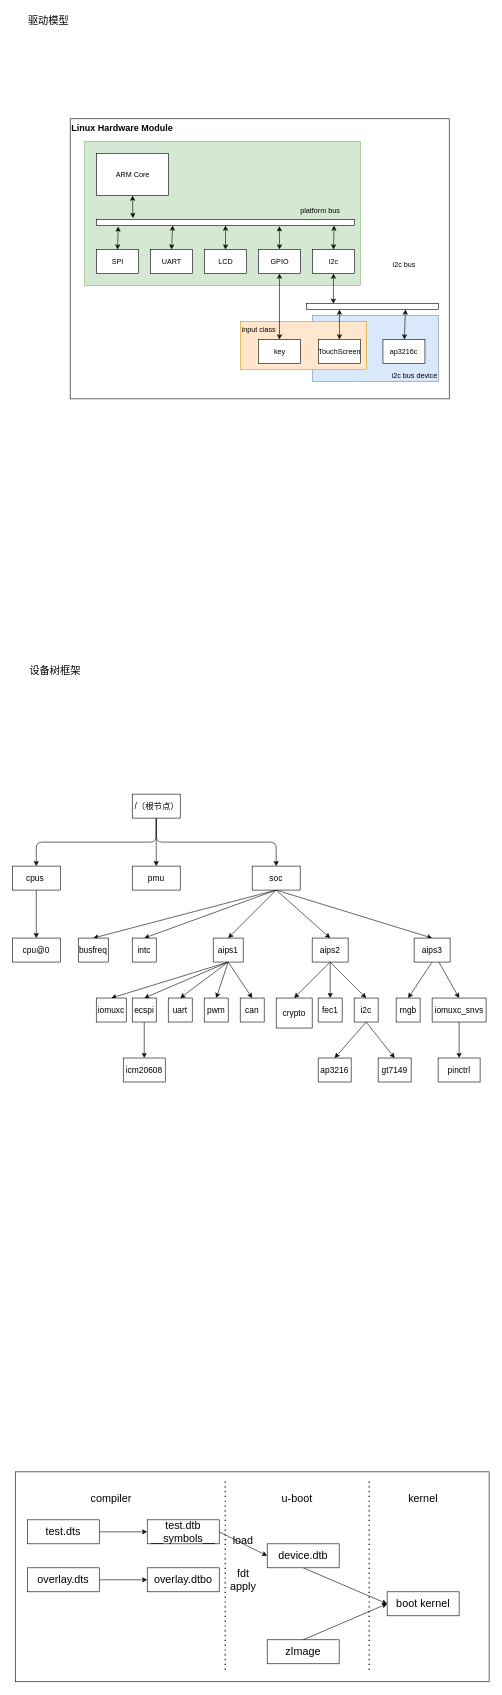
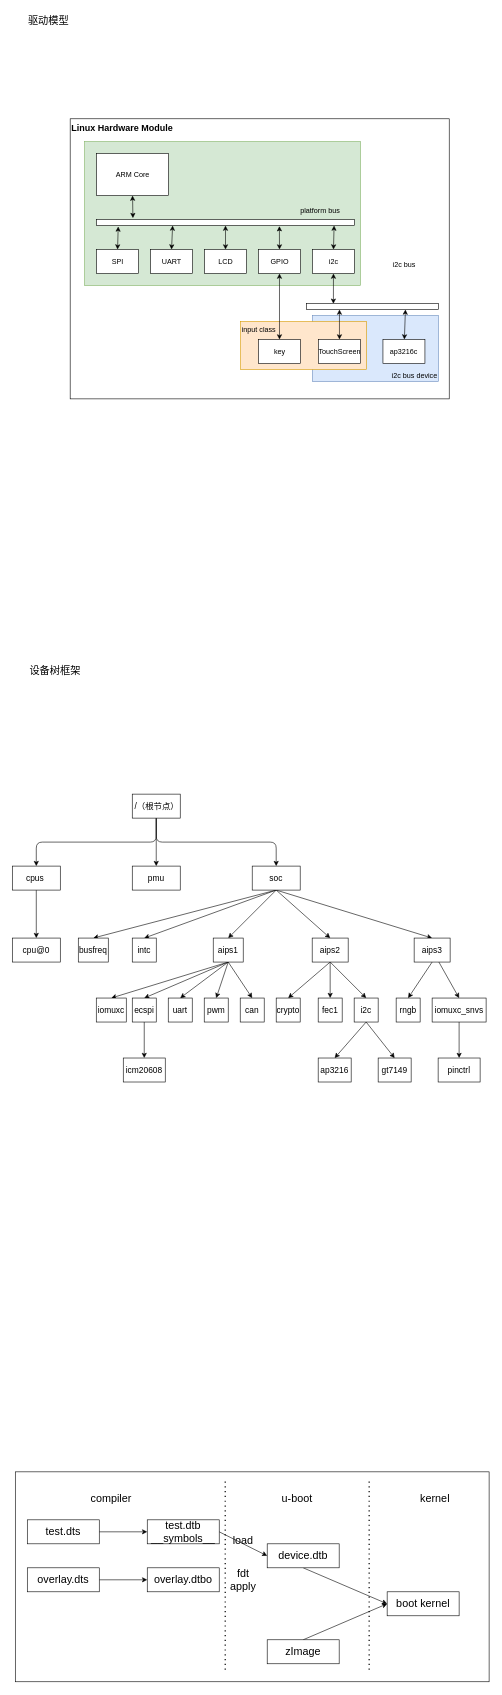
  <mxCell id="0" />
  <mxCell id="1" parent="0" />
  <mxCell id="2" value="Linux Hardware Module" style="rounded=0;whiteSpace=wrap;html=1;align=left;verticalAlign=top;fontSize=15;fontStyle=1" parent="1" vertex="1"><mxGeometry x="116.5" y="197" width="632" height="467" as="geometry" /></mxCell>
  <mxCell id="3" value="i2c bus device" style="rounded=0;whiteSpace=wrap;html=1;fillColor=#dae8fc;strokeColor=#6c8ebf;align=right;verticalAlign=bottom;" parent="1" vertex="1"><mxGeometry x="520.5" y="525" width="210" height="110" as="geometry" /></mxCell>
  <mxCell id="4" value="input class" style="rounded=0;whiteSpace=wrap;html=1;fillColor=#ffe6cc;strokeColor=#d79b00;align=left;verticalAlign=top;" parent="1" vertex="1"><mxGeometry x="400.5" y="535" width="210" height="80" as="geometry" /></mxCell>
  <mxCell id="5" value="" style="rounded=0;whiteSpace=wrap;html=1;fillColor=#d5e8d4;strokeColor=#82b366;" parent="1" vertex="1"><mxGeometry x="140.5" y="235" width="460" height="240" as="geometry" /></mxCell>
  <mxCell id="6" value="" style="rounded=0;whiteSpace=wrap;html=1;" parent="1" vertex="1"><mxGeometry x="160.5" y="365" width="430" height="10" as="geometry" /></mxCell>
  <mxCell id="7" style="edgeStyle=none;html=1;exitX=0.5;exitY=1;exitDx=0;exitDy=0;startArrow=classic;startFill=1;entryX=0.141;entryY=-0.244;entryDx=0;entryDy=0;entryPerimeter=0;" parent="1" source="8" target="6" edge="1"><mxGeometry relative="1" as="geometry"><mxPoint x="220.5" y="365" as="targetPoint" /></mxGeometry></mxCell>
  <mxCell id="8" value="ARM Core" style="rounded=0;whiteSpace=wrap;html=1;" parent="1" vertex="1"><mxGeometry x="160.5" y="255" width="120" height="70" as="geometry" /></mxCell>
  <mxCell id="9" style="edgeStyle=none;html=1;exitX=0.5;exitY=0;exitDx=0;exitDy=0;entryX=0.709;entryY=1.1;entryDx=0;entryDy=0;entryPerimeter=0;startArrow=classic;startFill=1;" parent="1" source="11" target="6" edge="1"><mxGeometry relative="1" as="geometry" /></mxCell>
  <mxCell id="10" style="edgeStyle=none;html=1;startArrow=classic;startFill=1;entryX=0.5;entryY=0;entryDx=0;entryDy=0;" parent="1" source="11" target="28" edge="1"><mxGeometry relative="1" as="geometry"><mxPoint x="465.5" y="485" as="targetPoint" /></mxGeometry></mxCell>
  <mxCell id="11" value="GPIO" style="rounded=0;whiteSpace=wrap;html=1;" parent="1" vertex="1"><mxGeometry x="430.5" y="415" width="70" height="40" as="geometry" /></mxCell>
  <mxCell id="12" style="edgeStyle=none;html=1;exitX=0.5;exitY=0;exitDx=0;exitDy=0;entryX=0.921;entryY=1;entryDx=0;entryDy=0;entryPerimeter=0;startArrow=classic;startFill=1;" parent="1" source="14" target="6" edge="1"><mxGeometry relative="1" as="geometry" /></mxCell>
  <mxCell id="13" style="edgeStyle=none;html=1;exitX=0.5;exitY=1;exitDx=0;exitDy=0;entryX=0.204;entryY=0.041;entryDx=0;entryDy=0;entryPerimeter=0;startArrow=classic;startFill=1;" parent="1" source="14" target="16" edge="1"><mxGeometry relative="1" as="geometry" /></mxCell>
  <mxCell id="14" value="i2c" style="rounded=0;whiteSpace=wrap;html=1;" parent="1" vertex="1"><mxGeometry x="520.5" y="415" width="70" height="40" as="geometry" /></mxCell>
  <mxCell id="15" style="edgeStyle=none;html=1;exitX=0.25;exitY=1;exitDx=0;exitDy=0;startArrow=classic;startFill=1;" parent="1" source="16" target="25" edge="1"><mxGeometry relative="1" as="geometry" /></mxCell>
  <mxCell id="16" value="" style="rounded=0;whiteSpace=wrap;html=1;" parent="1" vertex="1"><mxGeometry x="510.5" y="505" width="220" height="10" as="geometry" /></mxCell>
  <mxCell id="17" value="platform bus" style="text;html=1;strokeColor=none;fillColor=none;align=center;verticalAlign=middle;whiteSpace=wrap;rounded=0;" parent="1" vertex="1"><mxGeometry x="490.5" y="335" width="85" height="30" as="geometry" /></mxCell>
  <mxCell id="18" value="i2c bus" style="text;html=1;strokeColor=none;fillColor=none;align=center;verticalAlign=middle;whiteSpace=wrap;rounded=0;" parent="1" vertex="1"><mxGeometry x="630.5" y="425" width="85" height="30" as="geometry" /></mxCell>
  <mxCell id="19" style="edgeStyle=none;html=1;exitX=0.5;exitY=0;exitDx=0;exitDy=0;entryX=0.295;entryY=1;entryDx=0;entryDy=0;entryPerimeter=0;startArrow=classic;startFill=1;" parent="1" source="20" target="6" edge="1"><mxGeometry relative="1" as="geometry" /></mxCell>
  <mxCell id="20" value="UART" style="rounded=0;whiteSpace=wrap;html=1;" parent="1" vertex="1"><mxGeometry x="250.5" y="415" width="70" height="40" as="geometry" /></mxCell>
  <mxCell id="21" style="edgeStyle=none;html=1;exitX=0.5;exitY=0;exitDx=0;exitDy=0;entryX=0.5;entryY=1;entryDx=0;entryDy=0;startArrow=classic;startFill=1;" parent="1" source="22" target="6" edge="1"><mxGeometry relative="1" as="geometry" /></mxCell>
  <mxCell id="22" value="LCD" style="rounded=0;whiteSpace=wrap;html=1;" parent="1" vertex="1"><mxGeometry x="340.5" y="415" width="70" height="40" as="geometry" /></mxCell>
  <mxCell id="23" style="edgeStyle=none;html=1;exitX=0.5;exitY=0;exitDx=0;exitDy=0;entryX=0.084;entryY=1.157;entryDx=0;entryDy=0;entryPerimeter=0;startArrow=classic;startFill=1;" parent="1" source="24" target="6" edge="1"><mxGeometry relative="1" as="geometry" /></mxCell>
  <mxCell id="24" value="SPI" style="rounded=0;whiteSpace=wrap;html=1;" parent="1" vertex="1"><mxGeometry x="160.5" y="415" width="70" height="40" as="geometry" /></mxCell>
  <mxCell id="25" value="TouchScreen" style="rounded=0;whiteSpace=wrap;html=1;" parent="1" vertex="1"><mxGeometry x="530.5" y="565" width="70" height="40" as="geometry" /></mxCell>
  <mxCell id="26" style="edgeStyle=none;html=1;entryX=0.75;entryY=1;entryDx=0;entryDy=0;startArrow=classic;startFill=1;" parent="1" source="27" target="16" edge="1"><mxGeometry relative="1" as="geometry" /></mxCell>
  <mxCell id="27" value="ap3216c" style="rounded=0;whiteSpace=wrap;html=1;" parent="1" vertex="1"><mxGeometry x="638" y="565" width="70" height="40" as="geometry" /></mxCell>
  <mxCell id="28" value="key" style="rounded=0;whiteSpace=wrap;html=1;" parent="1" vertex="1"><mxGeometry x="430.5" y="565" width="70" height="40" as="geometry" /></mxCell>
  <mxCell id="29" value="驱动模型" style="text;html=1;align=center;verticalAlign=middle;whiteSpace=wrap;rounded=0;fontSize=17;" parent="1" vertex="1"><mxGeometry x="31" y="20" width="99" height="30" as="geometry" /></mxCell>
  <mxCell id="30" value="" style="rounded=0;whiteSpace=wrap;html=1;fontSize=18;" parent="1" vertex="1"><mxGeometry x="25" y="2453" width="790" height="350" as="geometry" /></mxCell>
  <mxCell id="31" style="edgeStyle=none;html=1;exitX=0.5;exitY=1;exitDx=0;exitDy=0;entryX=0.5;entryY=0;entryDx=0;entryDy=0;fontSize=14;verticalAlign=middle;fontStyle=0;horizontal=1;" parent="1" source="34" target="36" edge="1"><mxGeometry relative="1" as="geometry"><Array as="points"><mxPoint x="260" y="1403" /><mxPoint x="60" y="1403" /></Array></mxGeometry></mxCell>
  <mxCell id="32" style="edgeStyle=none;html=1;exitX=0.5;exitY=1;exitDx=0;exitDy=0;fontSize=14;verticalAlign=middle;fontStyle=0;horizontal=1;" parent="1" source="34" target="43" edge="1"><mxGeometry relative="1" as="geometry" /></mxCell>
  <mxCell id="33" style="edgeStyle=none;html=1;exitX=0.5;exitY=1;exitDx=0;exitDy=0;entryX=0.5;entryY=0;entryDx=0;entryDy=0;fontSize=14;verticalAlign=middle;fontStyle=0;horizontal=1;" parent="1" source="34" target="42" edge="1"><mxGeometry relative="1" as="geometry"><Array as="points"><mxPoint x="260" y="1403" /><mxPoint x="460" y="1403" /></Array></mxGeometry></mxCell>
  <mxCell id="34" value="/（根节点）" style="rounded=0;whiteSpace=wrap;html=1;fontSize=14;align=right;verticalAlign=middle;fontStyle=0;horizontal=1;" parent="1" vertex="1"><mxGeometry x="220" y="1323" width="80" height="40" as="geometry" /></mxCell>
  <mxCell id="35" value="" style="edgeStyle=none;html=1;fontSize=14;verticalAlign=middle;fontStyle=0;horizontal=1;" parent="1" source="36" target="44" edge="1"><mxGeometry relative="1" as="geometry" /></mxCell>
  <mxCell id="36" value="cpus&amp;nbsp;" style="rounded=0;whiteSpace=wrap;html=1;fontSize=14;align=center;verticalAlign=middle;fontStyle=0;horizontal=1;" parent="1" vertex="1"><mxGeometry x="20" y="1443" width="80" height="40" as="geometry" /></mxCell>
  <mxCell id="37" style="edgeStyle=none;html=1;entryX=0.5;entryY=0;entryDx=0;entryDy=0;fontSize=14;exitX=0.5;exitY=1;exitDx=0;exitDy=0;verticalAlign=middle;fontStyle=0;horizontal=1;" parent="1" source="42" target="45" edge="1"><mxGeometry relative="1" as="geometry" /></mxCell>
  <mxCell id="38" style="html=1;entryX=0.5;entryY=0;entryDx=0;entryDy=0;fontSize=14;exitX=0.5;exitY=1;exitDx=0;exitDy=0;verticalAlign=middle;fontStyle=0;horizontal=1;" parent="1" source="42" target="46" edge="1"><mxGeometry relative="1" as="geometry" /></mxCell>
  <mxCell id="39" style="edgeStyle=none;html=1;exitX=0.5;exitY=1;exitDx=0;exitDy=0;entryX=0.5;entryY=0;entryDx=0;entryDy=0;fontSize=14;verticalAlign=middle;fontStyle=0;horizontal=1;" parent="1" source="42" target="52" edge="1"><mxGeometry relative="1" as="geometry" /></mxCell>
  <mxCell id="40" style="edgeStyle=none;html=1;entryX=0.5;entryY=0;entryDx=0;entryDy=0;fontSize=14;exitX=0.5;exitY=1;exitDx=0;exitDy=0;verticalAlign=middle;fontStyle=0;horizontal=1;" parent="1" source="42" target="56" edge="1"><mxGeometry relative="1" as="geometry" /></mxCell>
  <mxCell id="41" style="edgeStyle=none;html=1;exitX=0.5;exitY=1;exitDx=0;exitDy=0;entryX=0.5;entryY=0;entryDx=0;entryDy=0;fontSize=14;verticalAlign=middle;fontStyle=0;horizontal=1;" parent="1" source="42" target="59" edge="1"><mxGeometry relative="1" as="geometry" /></mxCell>
  <mxCell id="42" value="soc" style="rounded=0;whiteSpace=wrap;html=1;fontSize=14;align=center;verticalAlign=middle;fontStyle=0;horizontal=1;" parent="1" vertex="1"><mxGeometry x="420" y="1443" width="80" height="40" as="geometry" /></mxCell>
  <mxCell id="43" value="pmu" style="rounded=0;whiteSpace=wrap;html=1;fontSize=14;align=center;verticalAlign=middle;fontStyle=0;horizontal=1;" parent="1" vertex="1"><mxGeometry x="220" y="1443" width="80" height="40" as="geometry" /></mxCell>
  <mxCell id="44" value="cpu@0&lt;br style=&quot;font-size: 14px;&quot;&gt;" style="rounded=0;whiteSpace=wrap;html=1;fontSize=14;align=center;verticalAlign=middle;fontStyle=0;horizontal=1;" parent="1" vertex="1"><mxGeometry x="20" y="1563" width="80" height="40" as="geometry" /></mxCell>
  <mxCell id="45" value="busfreq" style="rounded=0;whiteSpace=wrap;html=1;fontSize=14;align=center;verticalAlign=middle;fontStyle=0;horizontal=1;" parent="1" vertex="1"><mxGeometry x="130" y="1563" width="50" height="40" as="geometry" /></mxCell>
  <mxCell id="46" value="intc" style="rounded=0;whiteSpace=wrap;html=1;fontSize=14;align=center;verticalAlign=middle;fontStyle=0;horizontal=1;" parent="1" vertex="1"><mxGeometry x="220" y="1563" width="40" height="40" as="geometry" /></mxCell>
  <mxCell id="47" style="edgeStyle=none;html=1;entryX=0.5;entryY=0;entryDx=0;entryDy=0;fontSize=14;exitX=0.5;exitY=1;exitDx=0;exitDy=0;verticalAlign=middle;fontStyle=0;horizontal=1;" parent="1" source="52" target="61" edge="1"><mxGeometry relative="1" as="geometry" /></mxCell>
  <mxCell id="48" style="edgeStyle=none;html=1;exitX=0.5;exitY=1;exitDx=0;exitDy=0;entryX=0.5;entryY=0;entryDx=0;entryDy=0;fontSize=14;verticalAlign=middle;fontStyle=0;horizontal=1;" parent="1" source="52" target="62" edge="1"><mxGeometry relative="1" as="geometry" /></mxCell>
  <mxCell id="49" style="edgeStyle=none;html=1;exitX=0.5;exitY=1;exitDx=0;exitDy=0;entryX=0.5;entryY=0;entryDx=0;entryDy=0;fontSize=14;verticalAlign=middle;fontStyle=0;horizontal=1;" parent="1" source="52" target="65" edge="1"><mxGeometry relative="1" as="geometry" /></mxCell>
  <mxCell id="50" style="edgeStyle=none;html=1;exitX=0.5;exitY=1;exitDx=0;exitDy=0;entryX=0.5;entryY=0;entryDx=0;entryDy=0;fontSize=14;verticalAlign=middle;fontStyle=0;horizontal=1;" parent="1" source="52" target="66" edge="1"><mxGeometry relative="1" as="geometry" /></mxCell>
  <mxCell id="51" style="edgeStyle=none;html=1;exitX=0.5;exitY=1;exitDx=0;exitDy=0;entryX=0.5;entryY=0;entryDx=0;entryDy=0;fontSize=14;verticalAlign=middle;fontStyle=0;horizontal=1;" parent="1" source="52" target="73" edge="1"><mxGeometry relative="1" as="geometry" /></mxCell>
  <mxCell id="52" value="aips1" style="rounded=0;whiteSpace=wrap;html=1;fontSize=14;align=center;verticalAlign=middle;fontStyle=0;horizontal=1;" parent="1" vertex="1"><mxGeometry x="355" y="1563" width="50" height="40" as="geometry" /></mxCell>
  <mxCell id="53" style="edgeStyle=none;html=1;exitX=0.5;exitY=1;exitDx=0;exitDy=0;entryX=0.5;entryY=0;entryDx=0;entryDy=0;fontSize=14;verticalAlign=middle;fontStyle=0;horizontal=1;" parent="1" source="56" target="63" edge="1"><mxGeometry relative="1" as="geometry" /></mxCell>
  <mxCell id="54" style="edgeStyle=none;html=1;entryX=0.5;entryY=0;entryDx=0;entryDy=0;fontSize=14;verticalAlign=middle;fontStyle=0;horizontal=1;" parent="1" target="64" edge="1"><mxGeometry relative="1" as="geometry"><mxPoint x="550" y="1603" as="sourcePoint" /></mxGeometry></mxCell>
  <mxCell id="55" style="edgeStyle=none;html=1;exitX=0.5;exitY=1;exitDx=0;exitDy=0;entryX=0.5;entryY=0;entryDx=0;entryDy=0;fontSize=14;verticalAlign=middle;fontStyle=0;horizontal=1;" parent="1" source="56" target="69" edge="1"><mxGeometry relative="1" as="geometry" /></mxCell>
  <mxCell id="56" value="aips2" style="rounded=0;whiteSpace=wrap;html=1;fontSize=14;align=center;verticalAlign=middle;fontStyle=0;horizontal=1;" parent="1" vertex="1"><mxGeometry x="520" y="1563" width="60" height="40" as="geometry" /></mxCell>
  <mxCell id="57" style="edgeStyle=none;html=1;exitX=0.5;exitY=1;exitDx=0;exitDy=0;entryX=0.5;entryY=0;entryDx=0;entryDy=0;fontSize=14;verticalAlign=middle;fontStyle=0;horizontal=1;" parent="1" source="59" target="70" edge="1"><mxGeometry relative="1" as="geometry" /></mxCell>
  <mxCell id="58" style="edgeStyle=none;html=1;entryX=0.5;entryY=0;entryDx=0;entryDy=0;fontSize=14;verticalAlign=middle;fontStyle=0;horizontal=1;" parent="1" source="59" target="72" edge="1"><mxGeometry relative="1" as="geometry" /></mxCell>
  <mxCell id="59" value="aips3" style="rounded=0;whiteSpace=wrap;html=1;fontSize=14;align=center;verticalAlign=middle;fontStyle=0;horizontal=1;" parent="1" vertex="1"><mxGeometry x="690" y="1563" width="60" height="40" as="geometry" /></mxCell>
  <mxCell id="60" style="edgeStyle=none;html=1;exitX=0.5;exitY=1;exitDx=0;exitDy=0;entryX=0.5;entryY=0;entryDx=0;entryDy=0;fontSize=14;verticalAlign=middle;fontStyle=0;horizontal=1;" parent="1" source="61" target="74" edge="1"><mxGeometry relative="1" as="geometry" /></mxCell>
  <mxCell id="61" value="ecspi" style="rounded=0;whiteSpace=wrap;html=1;fontSize=14;align=center;verticalAlign=middle;fontStyle=0;horizontal=1;" parent="1" vertex="1"><mxGeometry x="220" y="1663" width="40" height="40" as="geometry" /></mxCell>
  <mxCell id="62" value="uart" style="rounded=0;whiteSpace=wrap;html=1;fontSize=14;align=center;verticalAlign=middle;fontStyle=0;horizontal=1;" parent="1" vertex="1"><mxGeometry x="280" y="1663" width="40" height="40" as="geometry" /></mxCell>
- <mxCell id="63" value="crypto" style="rounded=0;whiteSpace=wrap;html=1;fontSize=14;align=center;verticalAlign=middle;fontStyle=0;horizontal=1;" parent="1" vertex="1"><mxGeometry x="460" y="1663" width="60" height="50" as="geometry" /></mxCell>
+ <mxCell id="63" value="crypto" style="rounded=0;whiteSpace=wrap;html=1;fontSize=14;align=center;verticalAlign=middle;fontStyle=0;horizontal=1;" parent="1" vertex="1"><mxGeometry x="460" y="1663" width="40" height="40" as="geometry" /></mxCell>
  <mxCell id="64" value="fec1" style="rounded=0;whiteSpace=wrap;html=1;fontSize=14;align=center;verticalAlign=middle;fontStyle=0;horizontal=1;" parent="1" vertex="1"><mxGeometry x="530" y="1663" width="40" height="40" as="geometry" /></mxCell>
  <mxCell id="65" value="pwm" style="rounded=0;whiteSpace=wrap;html=1;fontSize=14;align=center;verticalAlign=middle;fontStyle=0;horizontal=1;" parent="1" vertex="1"><mxGeometry x="340" y="1663" width="40" height="40" as="geometry" /></mxCell>
  <mxCell id="66" value="can" style="rounded=0;whiteSpace=wrap;html=1;fontSize=14;align=center;verticalAlign=middle;fontStyle=0;horizontal=1;" parent="1" vertex="1"><mxGeometry x="400" y="1663" width="40" height="40" as="geometry" /></mxCell>
  <mxCell id="67" style="edgeStyle=none;html=1;entryX=0.5;entryY=0;entryDx=0;entryDy=0;fontSize=14;exitX=0.5;exitY=1;exitDx=0;exitDy=0;verticalAlign=middle;fontStyle=0;horizontal=1;" parent="1" source="69" target="76" edge="1"><mxGeometry relative="1" as="geometry" /></mxCell>
  <mxCell id="68" style="edgeStyle=none;html=1;entryX=0.5;entryY=0;entryDx=0;entryDy=0;fontSize=14;exitX=0.5;exitY=1;exitDx=0;exitDy=0;verticalAlign=middle;fontStyle=0;horizontal=1;" parent="1" source="69" target="77" edge="1"><mxGeometry relative="1" as="geometry" /></mxCell>
  <mxCell id="69" value="i2c" style="rounded=0;whiteSpace=wrap;html=1;fontSize=14;align=center;verticalAlign=middle;fontStyle=0;horizontal=1;" parent="1" vertex="1"><mxGeometry x="590" y="1663" width="40" height="40" as="geometry" /></mxCell>
  <mxCell id="70" value="rngb" style="rounded=0;whiteSpace=wrap;html=1;fontSize=14;align=center;verticalAlign=middle;fontStyle=0;horizontal=1;" parent="1" vertex="1"><mxGeometry x="660" y="1663" width="40" height="40" as="geometry" /></mxCell>
  <mxCell id="71" style="edgeStyle=none;html=1;entryX=0.5;entryY=0;entryDx=0;entryDy=0;fontSize=14;verticalAlign=middle;fontStyle=0;horizontal=1;" parent="1" source="72" target="75" edge="1"><mxGeometry relative="1" as="geometry" /></mxCell>
  <mxCell id="72" value="iomuxc_snvs" style="rounded=0;whiteSpace=wrap;html=1;fontSize=14;align=center;verticalAlign=middle;fontStyle=0;horizontal=1;" parent="1" vertex="1"><mxGeometry x="720" y="1663" width="90" height="40" as="geometry" /></mxCell>
  <mxCell id="73" value="iomuxc" style="rounded=0;whiteSpace=wrap;html=1;fontSize=14;align=center;verticalAlign=middle;fontStyle=0;horizontal=1;" parent="1" vertex="1"><mxGeometry x="160" y="1663" width="50" height="40" as="geometry" /></mxCell>
  <mxCell id="74" value="icm20608" style="rounded=0;whiteSpace=wrap;html=1;fontSize=14;align=center;verticalAlign=middle;fontStyle=0;horizontal=1;" parent="1" vertex="1"><mxGeometry x="205" y="1763" width="70" height="40" as="geometry" /></mxCell>
  <mxCell id="75" value="pinctrl" style="rounded=0;whiteSpace=wrap;html=1;fontSize=14;align=center;verticalAlign=middle;fontStyle=0;horizontal=1;" parent="1" vertex="1"><mxGeometry x="730" y="1763" width="70" height="40" as="geometry" /></mxCell>
  <mxCell id="76" value="ap3216" style="rounded=0;whiteSpace=wrap;html=1;fontSize=14;align=center;verticalAlign=middle;fontStyle=0;horizontal=1;" parent="1" vertex="1"><mxGeometry x="530" y="1763" width="55" height="40" as="geometry" /></mxCell>
  <mxCell id="77" value="gt7149" style="rounded=0;whiteSpace=wrap;html=1;fontSize=14;align=center;verticalAlign=middle;fontStyle=0;horizontal=1;" parent="1" vertex="1"><mxGeometry x="630" y="1763" width="55" height="40" as="geometry" /></mxCell>
  <mxCell id="78" style="edgeStyle=none;html=1;entryX=0;entryY=0.5;entryDx=0;entryDy=0;fontSize=18;" parent="1" source="79" target="81" edge="1"><mxGeometry relative="1" as="geometry" /></mxCell>
  <mxCell id="79" value="test.dts" style="rounded=0;whiteSpace=wrap;html=1;fontSize=18;" parent="1" vertex="1"><mxGeometry x="45" y="2533" width="120" height="40" as="geometry" /></mxCell>
  <mxCell id="80" style="edgeStyle=none;html=1;entryX=0;entryY=0.5;entryDx=0;entryDy=0;fontSize=18;exitX=1;exitY=0.5;exitDx=0;exitDy=0;" parent="1" source="81" target="86" edge="1"><mxGeometry relative="1" as="geometry" /></mxCell>
  <mxCell id="81" value="test.dtb&lt;br style=&quot;font-size: 18px;&quot;&gt;__symbols__" style="rounded=0;whiteSpace=wrap;html=1;fontSize=18;" parent="1" vertex="1"><mxGeometry x="245" y="2533" width="120" height="40" as="geometry" /></mxCell>
  <mxCell id="82" style="edgeStyle=none;html=1;fontSize=18;" parent="1" source="83" target="84" edge="1"><mxGeometry relative="1" as="geometry" /></mxCell>
  <mxCell id="83" value="overlay.dts" style="rounded=0;whiteSpace=wrap;html=1;fontSize=18;" parent="1" vertex="1"><mxGeometry x="45" y="2613" width="120" height="40" as="geometry" /></mxCell>
  <mxCell id="84" value="overlay.dtbo" style="rounded=0;whiteSpace=wrap;html=1;fontSize=18;" parent="1" vertex="1"><mxGeometry x="245" y="2613" width="120" height="40" as="geometry" /></mxCell>
  <mxCell id="85" style="edgeStyle=none;html=1;fontSize=18;entryX=0;entryY=0.5;entryDx=0;entryDy=0;exitX=0.5;exitY=1;exitDx=0;exitDy=0;" parent="1" source="86" target="89" edge="1"><mxGeometry relative="1" as="geometry" /></mxCell>
  <mxCell id="86" value="device.dtb" style="rounded=0;whiteSpace=wrap;html=1;fontSize=18;" parent="1" vertex="1"><mxGeometry x="445" y="2573" width="120" height="40" as="geometry" /></mxCell>
  <mxCell id="87" style="edgeStyle=none;html=1;entryX=0;entryY=0.5;entryDx=0;entryDy=0;fontSize=18;exitX=0.5;exitY=0;exitDx=0;exitDy=0;" parent="1" source="88" target="89" edge="1"><mxGeometry relative="1" as="geometry" /></mxCell>
  <mxCell id="88" value="zImage" style="rounded=0;whiteSpace=wrap;html=1;fontSize=18;" parent="1" vertex="1"><mxGeometry x="445" y="2733" width="120" height="40" as="geometry" /></mxCell>
  <mxCell id="89" value="boot kernel" style="rounded=0;whiteSpace=wrap;html=1;fontSize=18;" parent="1" vertex="1"><mxGeometry x="645" y="2653" width="120" height="40" as="geometry" /></mxCell>
  <mxCell id="90" value="load" style="text;html=1;strokeColor=none;fillColor=none;align=center;verticalAlign=middle;whiteSpace=wrap;rounded=0;fontSize=18;" parent="1" vertex="1"><mxGeometry x="375" y="2553" width="60" height="30" as="geometry" /></mxCell>
  <mxCell id="91" value="fdt apply" style="text;html=1;strokeColor=none;fillColor=none;align=center;verticalAlign=middle;whiteSpace=wrap;rounded=0;fontSize=18;" parent="1" vertex="1"><mxGeometry x="375" y="2613" width="60" height="40" as="geometry" /></mxCell>
  <mxCell id="92" value="" style="endArrow=none;dashed=1;html=1;dashPattern=1 3;strokeWidth=2;fontSize=18;" parent="1" edge="1"><mxGeometry width="50" height="50" relative="1" as="geometry"><mxPoint x="375" y="2783" as="sourcePoint" /><mxPoint x="375" y="2463" as="targetPoint" /></mxGeometry></mxCell>
  <mxCell id="93" value="" style="endArrow=none;dashed=1;html=1;dashPattern=1 3;strokeWidth=2;fontSize=18;" parent="1" edge="1"><mxGeometry width="50" height="50" relative="1" as="geometry"><mxPoint x="615" y="2783" as="sourcePoint" /><mxPoint x="615" y="2463" as="targetPoint" /></mxGeometry></mxCell>
  <mxCell id="94" value="compiler" style="text;html=1;strokeColor=none;fillColor=none;align=center;verticalAlign=middle;whiteSpace=wrap;rounded=0;fontSize=18;" parent="1" vertex="1"><mxGeometry x="155" y="2483" width="60" height="30" as="geometry" /></mxCell>
  <mxCell id="95" value="u-boot" style="text;html=1;strokeColor=none;fillColor=none;align=center;verticalAlign=middle;whiteSpace=wrap;rounded=0;fontSize=18;" parent="1" vertex="1"><mxGeometry x="465" y="2483" width="60" height="30" as="geometry" /></mxCell>
- <mxCell id="96" value="kernel" style="text;html=1;strokeColor=none;fillColor=none;align=center;verticalAlign=middle;whiteSpace=wrap;rounded=0;fontSize=18;" parent="1" vertex="1"><mxGeometry x="675" y="2483" width="60" height="30" as="geometry" /></mxCell>
+ <mxCell id="96" value="kernel" style="text;html=1;strokeColor=none;fillColor=none;align=center;verticalAlign=middle;whiteSpace=wrap;rounded=0;fontSize=18;" parent="1" vertex="1"><mxGeometry x="695" y="2483" width="60" height="30" as="geometry" /></mxCell>
  <mxCell id="97" value="设备树框架" style="text;html=1;align=center;verticalAlign=middle;whiteSpace=wrap;rounded=0;fontSize=17;" parent="1" vertex="1"><mxGeometry x="41.5" y="1103" width="99" height="30" as="geometry" /></mxCell>
